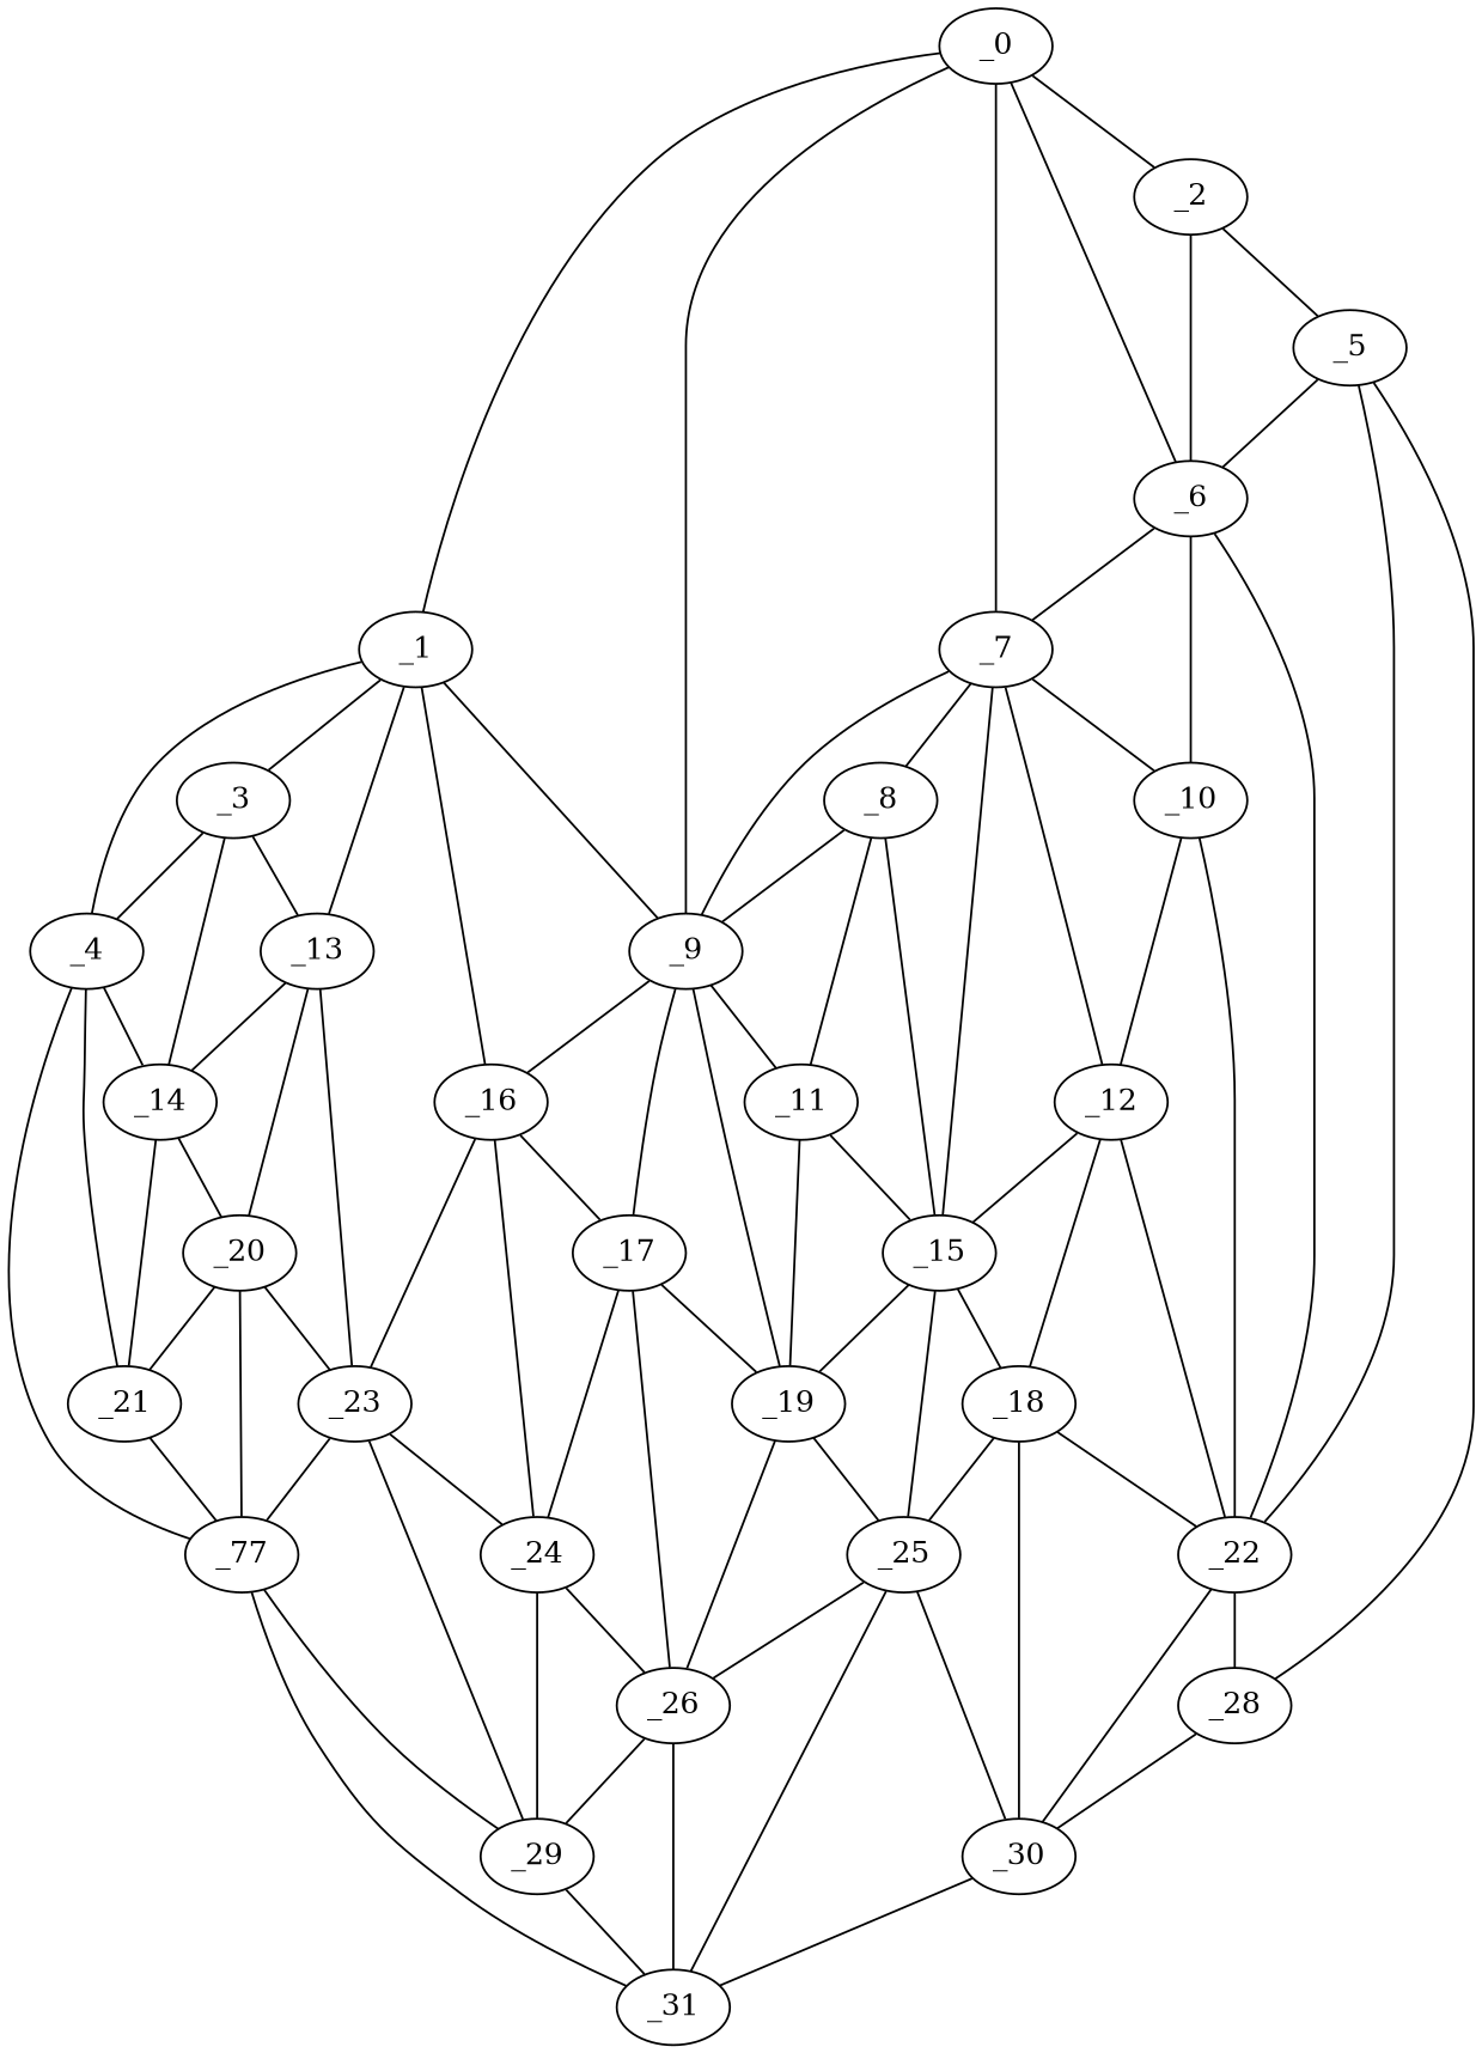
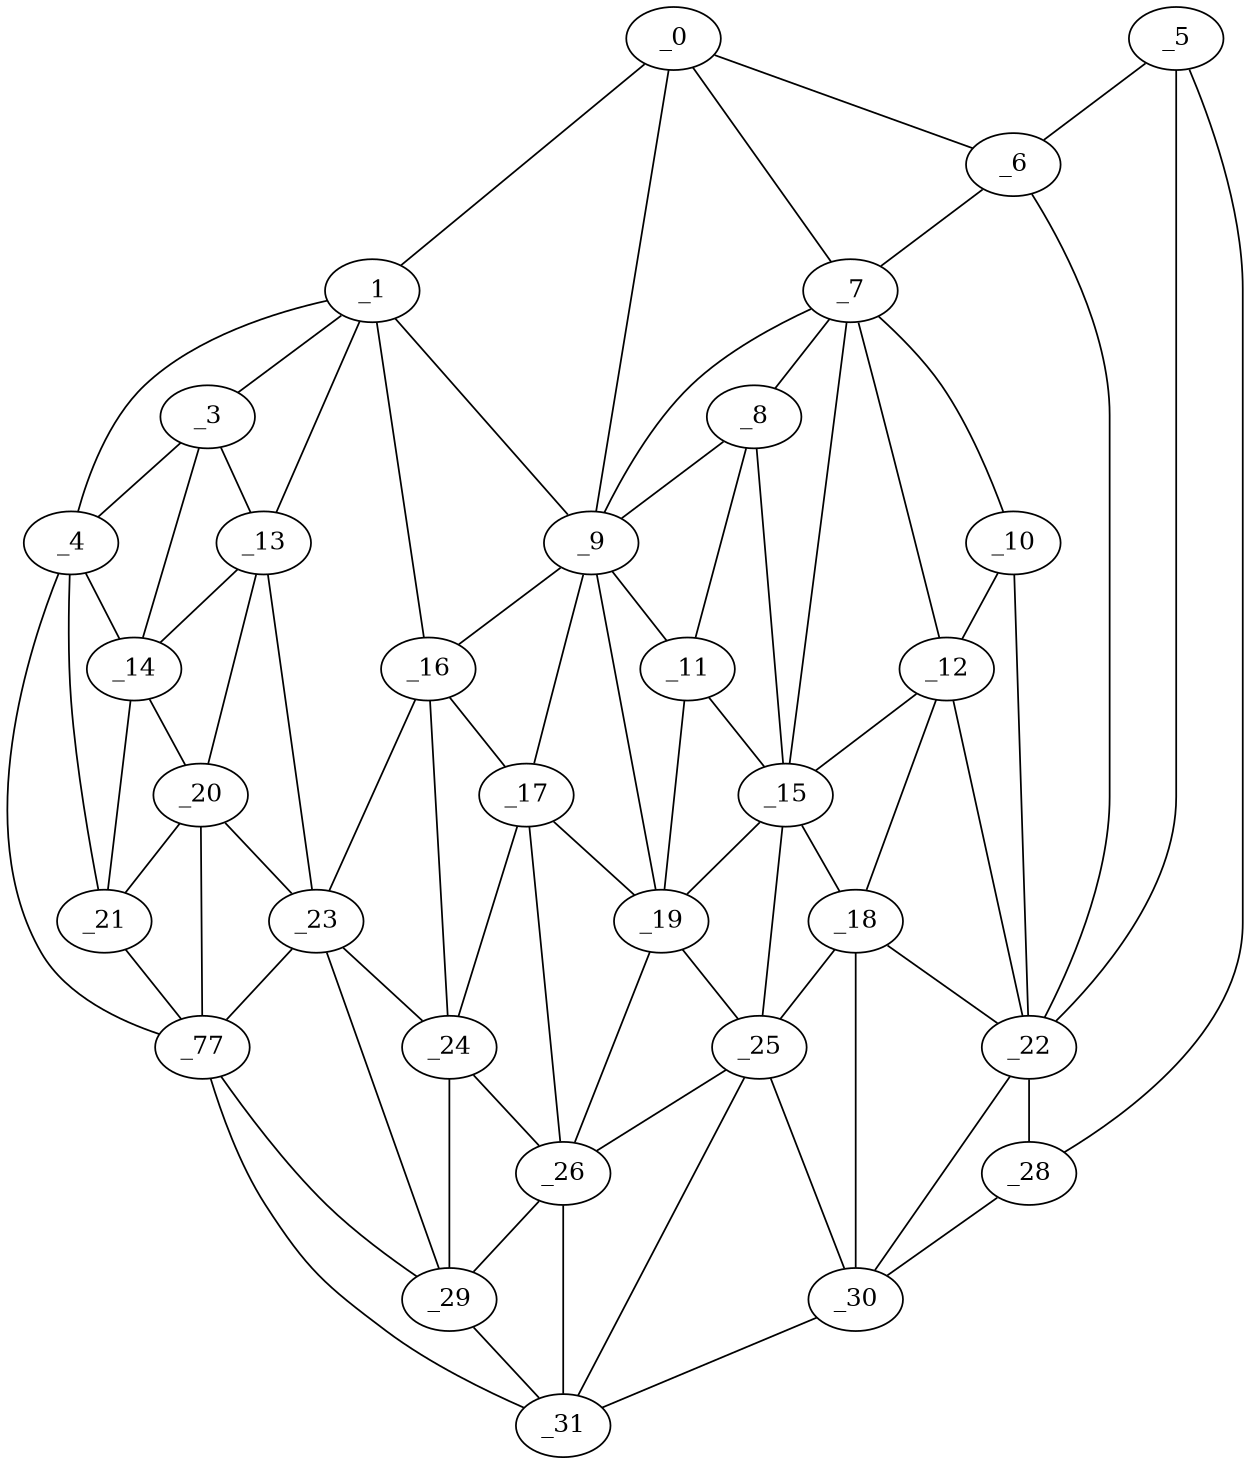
  graph {
    node [x=71 y=95]
    edge [valence=2]
    _0 [x=37 y=8]
    _1 [x=44]
-   _2 [x=49 y=4]
    _6 [x=63 y=13]
    _7 [x=64 y=38]
    _9 [x=66 y=56]
    _3 [x=49 y=105]
    _4 [x=50 y=122]
    _13 [y=90]
    _16 [x=72 y=77]
    _5 [x=63 y=5]
    _22 [x=83 y=15]
    _10 [x=68 y=21]
    _8 [x=66 y=45]
    _12 [y=31]
    _15 [x=72 y=43]
    _11 [x=70 y=48]
    _17 [x=78 y=65]
    _19 [x=79 y=55]
    _14 [y=101]
    _21 [x=81 y=105]
    n22 [label=_77 x=89 y=121]
    _20 [x=80]
    _23 [x=84 y=79]
    _24 [x=85 y=70]
    _28 [x=93 y=15]
    _30 [x=95 y=35]
    _18 [x=79 y=36]
    _25 [x=87 y=49]
    _26 [x=87 y=59]
    _29 [x=94 y=64]
    _31 [x=95 y=55]
    _0 -- _1 [valence=1]
-   _0 -- _2 [valence=1]
    _0 -- _6
    _0 -- _7 [valence=1]
    _0 -- _9
    _1 -- _9
    _1 -- _3
    _1 -- _4 [valence=1]
    _1 -- _13 [valence=1]
    _1 -- _16 [valence=1]
-   _2 -- _6
-   _2 -- _5 [valence=1]
    _6 -- _7
    _6 -- _22
-   _6 -- _10
    _7 -- _9
    _7 -- _10 [valence=1]
    _7 -- _8 [valence=1]
    _7 -- _12
    _7 -- _15
    _9 -- _16
    _9 -- _11
    _9 -- _17
    _9 -- _19 [valence=1]
    _3 -- _4 [valence=1]
    _3 -- _13
    _3 -- _14 [valence=1]
    _4 -- _14 [valence=1]
    _4 -- _21
    _4 -- n22 [valence=1]
    _13 -- _14 [valence=1]
    _13 -- _20
    _13 -- _23 [valence=1]
    _16 -- _17
    _16 -- _23
    _16 -- _24
    _5 -- _6
    _5 -- _22 [valence=1]
    _5 -- _28 [valence=1]
    _22 -- _28
    _22 -- _30 [valence=1]
    _10 -- _22 [valence=1]
    _10 -- _12
    _8 -- _9 [valence=1]
    _8 -- _15
    _8 -- _11
    _12 -- _22
    _12 -- _15
    _12 -- _18 [valence=1]
    _15 -- _19
    _15 -- _18
    _15 -- _25 [valence=1]
    _11 -- _15
    _11 -- _19
    _17 -- _19 [valence=1]
    _17 -- _24
    _17 -- _26
    _19 -- _25
    _19 -- _26
    _14 -- _21
    _14 -- _20
    _21 -- n22 [valence=1]
    n22 -- _29
    n22 -- _31 [valence=1]
    _20 -- _21 [valence=1]
    _20 -- n22
    _20 -- _23
    _23 -- n22
    _23 -- _24 [valence=1]
    _23 -- _29
    _24 -- _26
    _24 -- _29
    _28 -- _30 [valence=1]
    _30 -- _31 [valence=1]
    _18 -- _22
    _18 -- _30
    _18 -- _25
    _25 -- _30
    _25 -- _26 [valence=1]
    _25 -- _31
    _26 -- _29 [valence=1]
    _26 -- _31
    _29 -- _31
  }
